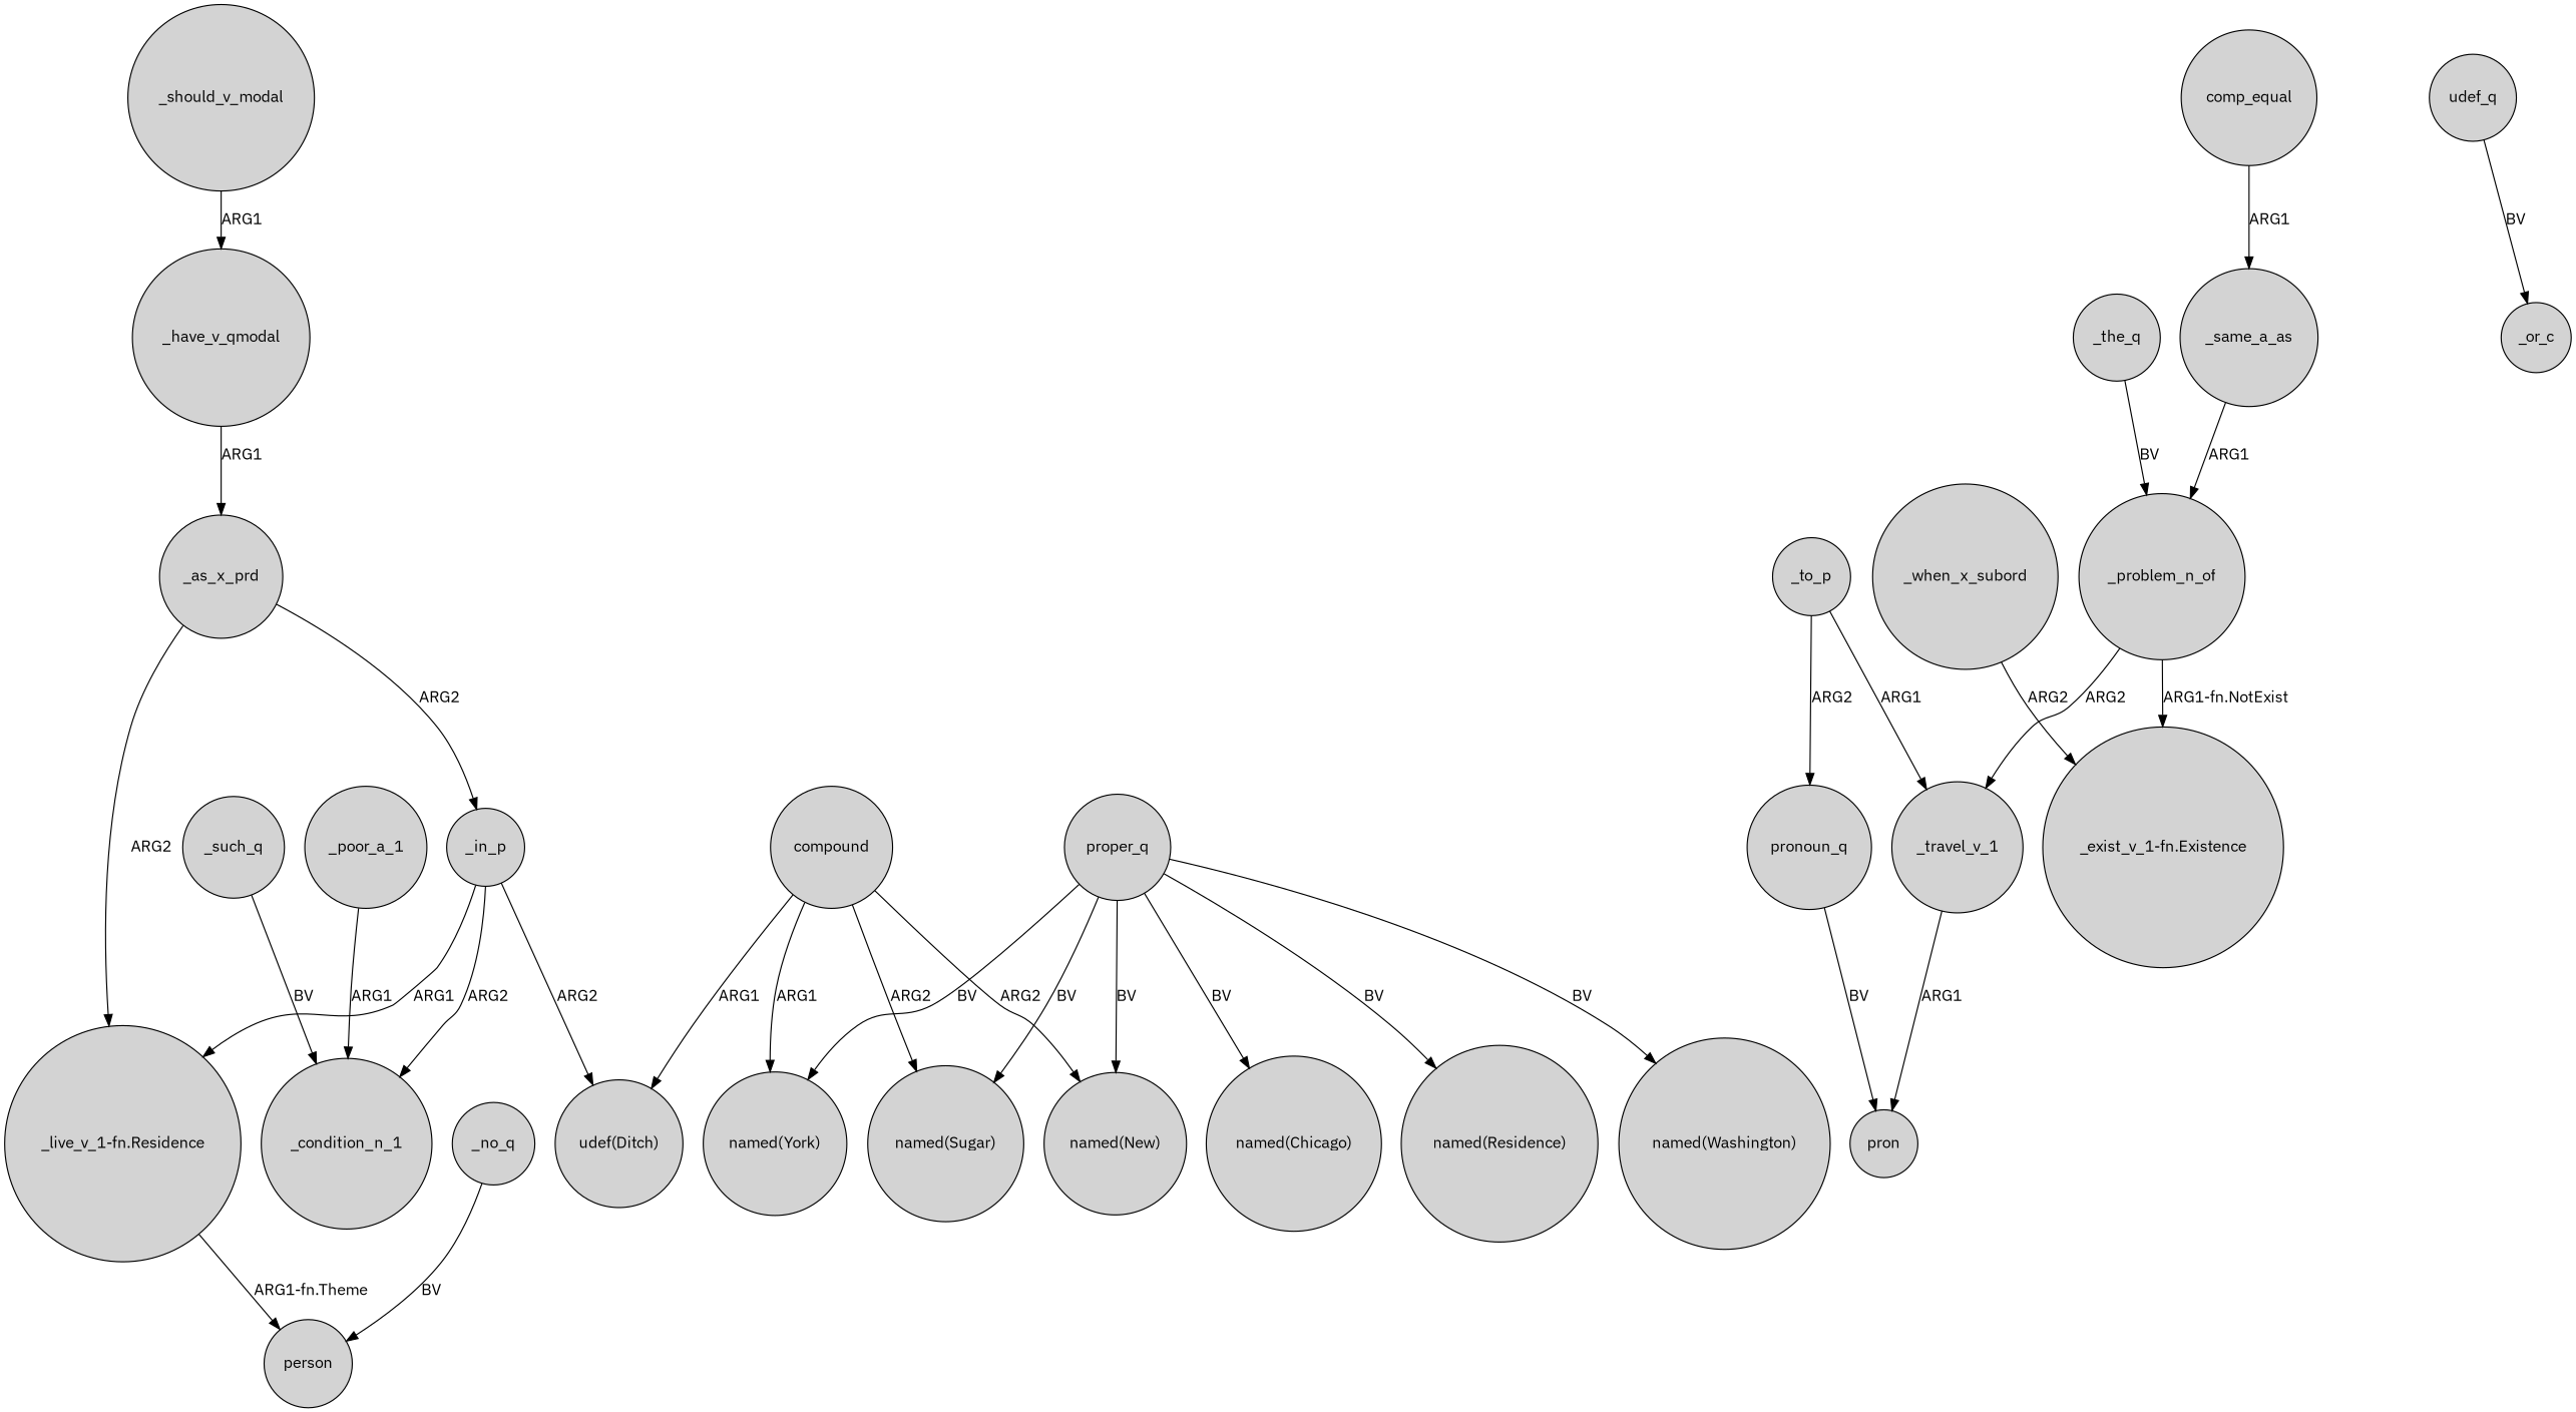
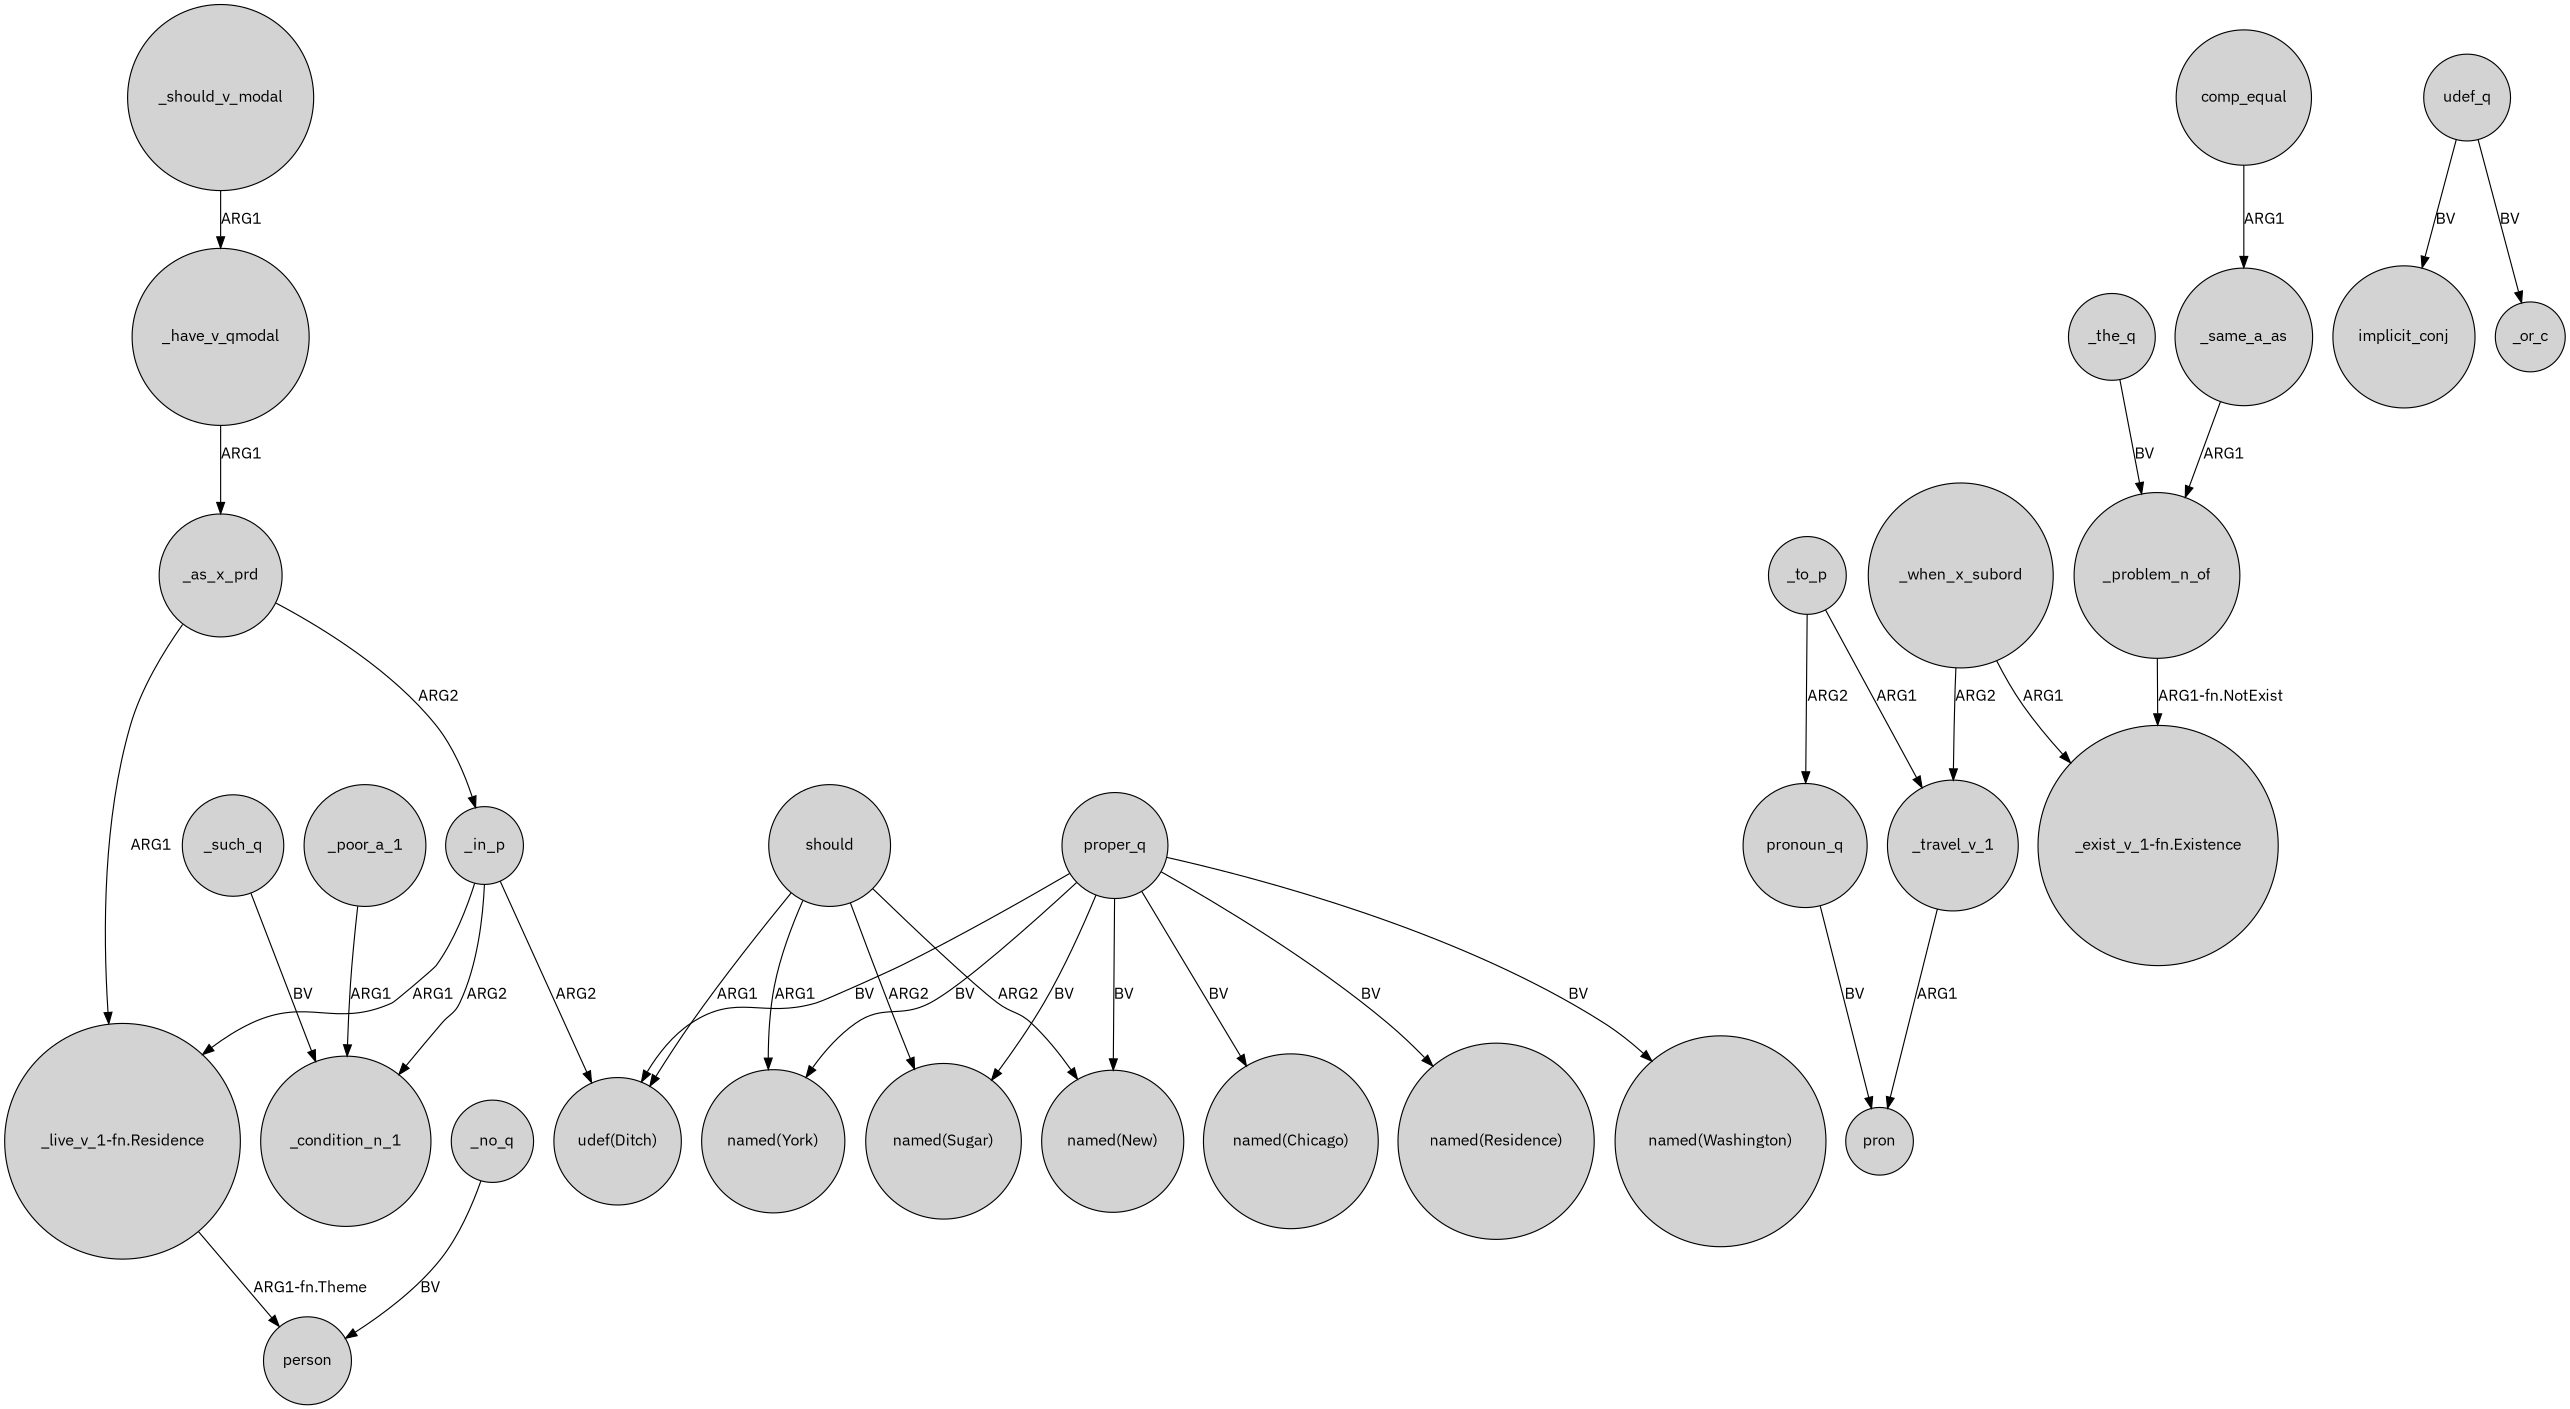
  digraph {
    fontname="IBM Plex Sans"
    node [fontname="IBM Plex Sans" shape=circle style=filled]
    edge [fontname="IBM Plex Sans"]
    n1 [label="udef(Ditch)"]
    _in_p
    "_live_v_1-fn.Residence"
    _condition_n_1
    person
    _have_v_qmodal
    _as_x_prd
    proper_q
    n9 [label="named(Residence)"]
    "named(New)"
    "named(Washington)"
    "named(York)"
    "named(Sugar)"
    "named(Chicago)"
    _such_q
    _to_p
    _travel_v_1
    pronoun_q
    pron
-   compound
+   compound [label=should]
    _problem_n_of
    "_exist_v_1-fn.Existence"
    _the_q
    _when_x_subord
    udef_q
+   implicit_conj
    _or_c
    _should_v_modal
    comp_equal
    _same_a_as
    _poor_a_1
    _no_q
    _in_p -> n1 [label=ARG2]
    _in_p -> "_live_v_1-fn.Residence" [label=ARG1]
    _in_p -> _condition_n_1 [label=ARG2]
    "_live_v_1-fn.Residence" -> person [label="ARG1-fn.Theme"]
    _have_v_qmodal -> _as_x_prd [label=ARG1]
    _as_x_prd -> _in_p [label=ARG2]
-   _as_x_prd -> "_live_v_1-fn.Residence" [label=ARG2]
+   _as_x_prd -> "_live_v_1-fn.Residence" [label=ARG1]
+   proper_q -> n1 [label=BV]
    proper_q -> n9 [label=BV]
    proper_q -> "named(New)" [label=BV]
    proper_q -> "named(Washington)" [label=BV]
    proper_q -> "named(York)" [label=BV]
    proper_q -> "named(Sugar)" [label=BV]
    proper_q -> "named(Chicago)" [label=BV]
    _such_q -> _condition_n_1 [label=BV]
    _to_p -> _travel_v_1 [label=ARG1]
    _to_p -> pronoun_q [label=ARG2]
    _travel_v_1 -> pron [label=ARG1]
    pronoun_q -> pron [label=BV]
    compound -> n1 [label=ARG1]
    compound -> "named(New)" [label=ARG2]
    compound -> "named(York)" [label=ARG1]
    compound -> "named(Sugar)" [label=ARG2]
    _problem_n_of -> "_exist_v_1-fn.Existence" [label="ARG1-fn.NotExist"]
    _the_q -> _problem_n_of [label=BV]
-   _problem_n_of -> _travel_v_1 [label=ARG2]
-   _when_x_subord -> "_exist_v_1-fn.Existence" [label=ARG2]
+   _when_x_subord -> _travel_v_1 [label=ARG2]
+   _when_x_subord -> "_exist_v_1-fn.Existence" [label=ARG1]
+   udef_q -> implicit_conj [label=BV]
    udef_q -> _or_c [label=BV]
    _should_v_modal -> _have_v_qmodal [label=ARG1]
    comp_equal -> _same_a_as [label=ARG1]
    _same_a_as -> _problem_n_of [label=ARG1]
    _poor_a_1 -> _condition_n_1 [label=ARG1]
    _no_q -> person [label=BV]
  }
